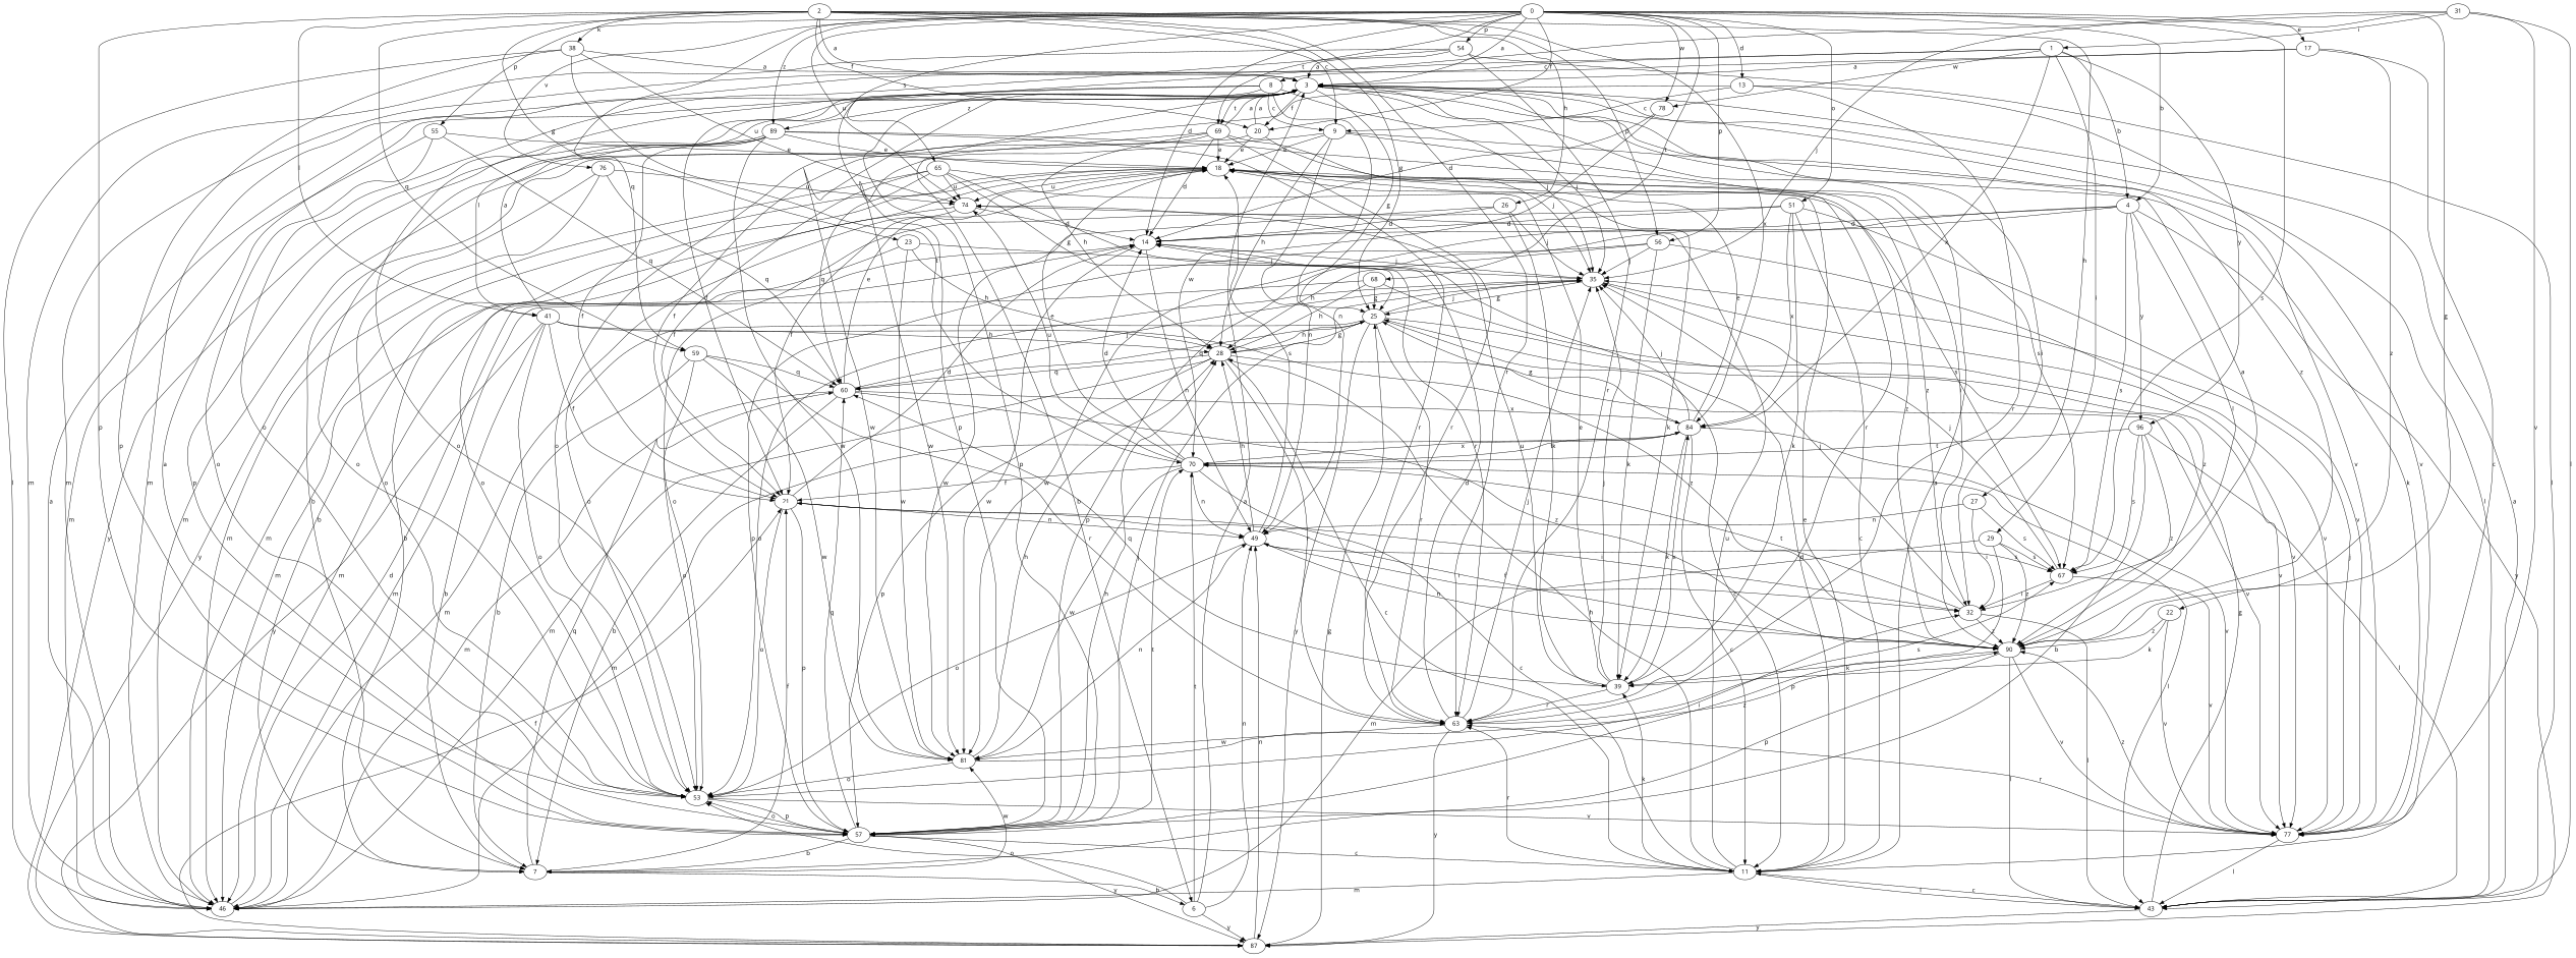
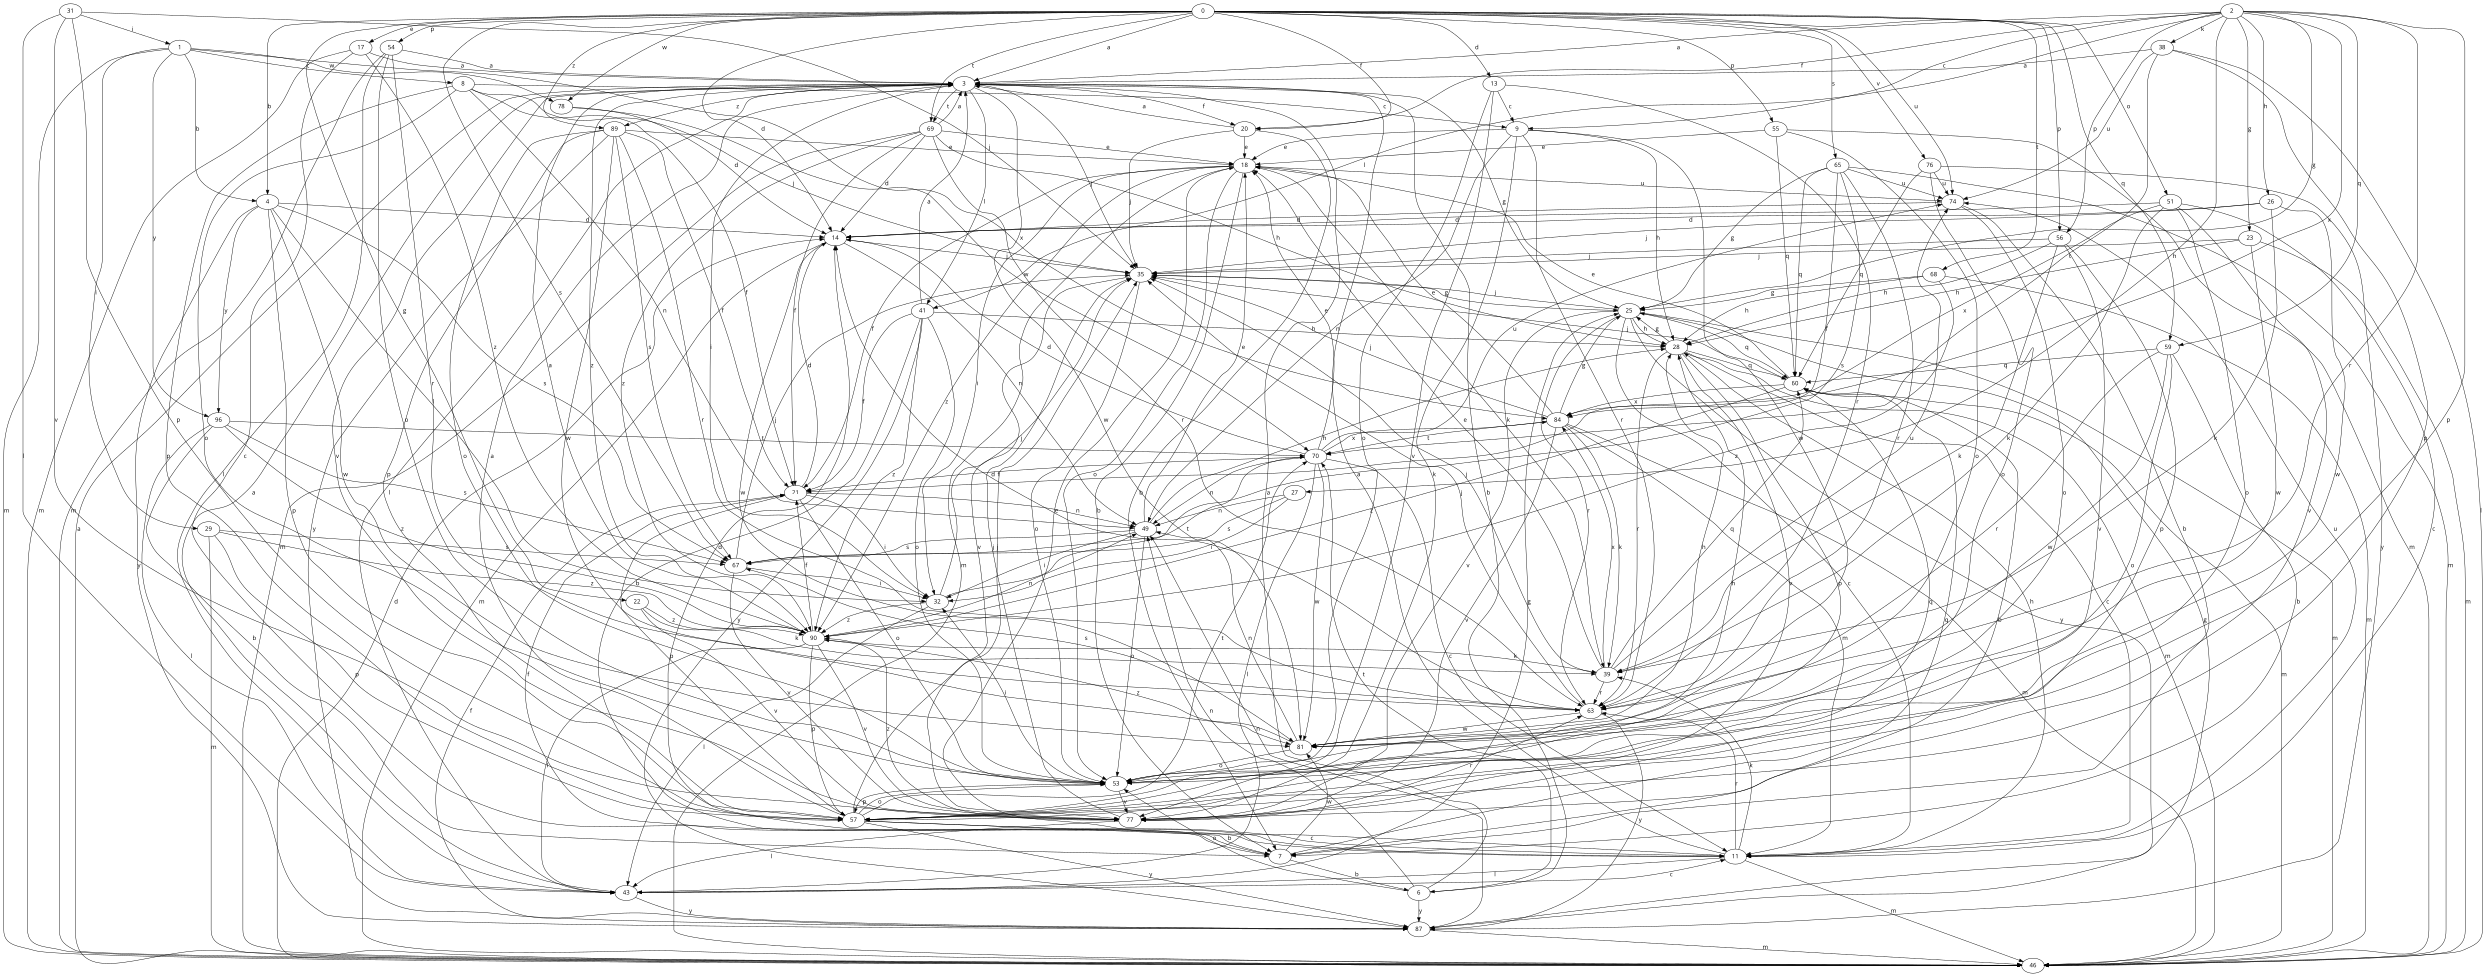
  strict digraph {
    fontname="Open Sans"
    node [fontname="Open Sans"]
    edge [fontname="Open Sans"]
    0
    3
    4
    13
    14
    17
    20
    22
    51
    54
    55
    56
    59
    65
    67
    68
    69
    74
    76
    78
    89
    25
    41
    6
    32
    35
    43
    77
    81
    90
    n31 [label=96]
    57
    87
    9
    63
    53
    46
    49
    11
    7
    18
    39
    84
    60
    28
    21
    70
    1
    8
    29
    31
    2
    23
    26
    27
    38
    0 -> 3 [label=a]
    0 -> 4 [label=b]
    0 -> 13 [label=d]
    0 -> 14 [label=d]
    0 -> 17 [label=e]
    0 -> 20 [label=f]
    0 -> 22 [label=g]
    0 -> 51 [label=o]
    0 -> 54 [label=p]
    0 -> 55 [label=p]
    0 -> 56 [label=p]
    0 -> 59 [label=q]
    0 -> 65 [label=s]
    0 -> 67 [label=s]
    0 -> 68 [label=t]
    0 -> 69 [label=t]
    0 -> 74 [label=u]
    0 -> 76 [label=v]
    0 -> 78 [label=w]
    0 -> 89 [label=z]
    3 -> 20 [label=f]
    3 -> 69 [label=t]
    3 -> 89 [label=z]
    3 -> 25 [label=g]
    3 -> 41 [label=l]
    3 -> 6 [label=b]
    3 -> 32 [label=i]
    3 -> 35 [label=j]
    3 -> 43 [label=l]
    3 -> 77 [label=v]
    3 -> 81 [label=w]
    3 -> 90 [label=z]
    4 -> 14 [label=d]
    4 -> 67 [label=s]
    4 -> 32 [label=l]
    4 -> 81 [label=w]
    4 -> n31 [label=y]
    4 -> 57 [label=p]
    4 -> 87 [label=y]
    13 -> 77 [label=v]
    13 -> 9 [label=c]
    13 -> 63 [label=r]
    13 -> 53 [label=o]
    14 -> 35 [label=j]
    14 -> 81 [label=w]
    14 -> 46 [label=m]
    14 -> 49 [label=n]
    17 -> 3 [label=a]
    17 -> 90 [label=z]
    17 -> 46 [label=m]
    17 -> 11 [label=c]
    20 -> 3 [label=a]
    20 -> 35 [label=j]
    20 -> 7 [label=b]
    20 -> 18 [label=e]
    22 -> 77 [label=v]
    22 -> 90 [label=z]
    22 -> 39 [label=k]
    51 -> 14 [label=d]
    51 -> 77 [label=v]
    51 -> 53 [label=o]
    51 -> 11 [label=c]
    51 -> 39 [label=k]
    51 -> 84 [label=x]
    54 -> 3 [label=a]
    54 -> 43 [label=l]
    54 -> 63 [label=r]
    54 -> 53 [label=o]
    54 -> 46 [label=m]
    55 -> 53 [label=o]
    55 -> 46 [label=m]
    55 -> 18 [label=e]
    55 -> 60 [label=q]
    56 -> 35 [label=j]
    56 -> 77 [label=v]
    56 -> 57 [label=p]
    56 -> 39 [label=k]
    56 -> 28 [label=h]
    59 -> 81 [label=w]
    59 -> 63 [label=r]
    59 -> 53 [label=o]
    59 -> 7 [label=b]
    59 -> 60 [label=q]
    65 -> 67 [label=s]
    65 -> 74 [label=u]
    65 -> 25 [label=g]
    65 -> 63 [label=r]
    65 -> 46 [label=m]
    65 -> 60 [label=q]
    65 -> 21 [label=f]
    67 -> 32 [label=i]
    67 -> 35 [label=j]
    67 -> 77 [label=v]
    68 -> 25 [label=g]
    68 -> 90 [label=z]
    68 -> 46 [label=m]
    68 -> 28 [label=h]
    69 -> 3 [label=a]
    69 -> 14 [label=d]
    69 -> 90 [label=z]
    69 -> 63 [label=r]
    69 -> 46 [label=m]
    69 -> 18 [label=e]
    69 -> 28 [label=h]
    69 -> 21 [label=f]
    74 -> 14 [label=d]
    74 -> 53 [label=o]
    74 -> 7 [label=b]
    76 -> 74 [label=u]
    76 -> 87 [label=y]
    76 -> 53 [label=o]
    76 -> 60 [label=q]
    78 -> 14 [label=d]
    78 -> 70 [label=w]
    89 -> 67 [label=s]
    89 -> 81 [label=w]
    89 -> 57 [label=p]
    89 -> 87 [label=y]
    89 -> 63 [label=r]
    89 -> 53 [label=o]
    89 -> 18 [label=e]
    89 -> 21 [label=f]
    25 -> 35 [label=j]
    25 -> 77 [label=v]
    25 -> 87 [label=y]
    25 -> 63 [label=r]
    25 -> 46 [label=m]
    25 -> 11 [label=c]
    25 -> 60 [label=q]
    25 -> 28 [label=h]
    41 -> 3 [label=a]
    41 -> 90 [label=z]
    41 -> 87 [label=y]
    41 -> 53 [label=o]
    41 -> 7 [label=b]
    41 -> 28 [label=h]
    41 -> 21 [label=f]
    6 -> 3 [label=a]
    6 -> 87 [label=y]
    6 -> 53 [label=o]
    6 -> 49 [label=n]
    6 -> 70 [label=t]
    32 -> 35 [label=j]
    32 -> 43 [label=l]
    32 -> 90 [label=z]
    32 -> 70 [label=t]
    35 -> 25 [label=g]
    35 -> 77 [label=v]
    35 -> 53 [label=o]
    43 -> 3 [label=a]
    43 -> 25 [label=g]
    43 -> 87 [label=y]
    43 -> 11 [label=c]
    77 -> 35 [label=j]
    77 -> 43 [label=l]
    77 -> 90 [label=z]
    77 -> 63 [label=r]
    81 -> 90 [label=z]
    81 -> 53 [label=o]
    81 -> 49 [label=n]
    81 -> 28 [label=h]
    90 -> 3 [label=a]
    90 -> 43 [label=l]
    90 -> 77 [label=v]
    90 -> 57 [label=p]
    90 -> 49 [label=n]
    90 -> 39 [label=k]
    90 -> 21 [label=f]
    n31 -> 67 [label=s]
    n31 -> 43 [label=l]
    n31 -> 90 [label=z]
    n31 -> 7 [label=b]
    n31 -> 70 [label=t]
    57 -> 3 [label=a]
    57 -> 35 [label=j]
    57 -> 87 [label=y]
    57 -> 53 [label=o]
    57 -> 11 [label=c]
    57 -> 7 [label=b]
    57 -> 60 [label=q]
    57 -> 28 [label=h]
    57 -> 70 [label=t]
    87 -> 25 [label=g]
+   87 -> 46 [label=m]
    87 -> 49 [label=n]
    87 -> 21 [label=f]
    9 -> 77 [label=k]
    9 -> 81 [label=w]
    9 -> 63 [label=r]
    9 -> 49 [label=n]
    9 -> 18 [label=e]
    9 -> 28 [label=h]
    63 -> 14 [label=d]
    63 -> 67 [label=s]
    63 -> 35 [label=j]
    63 -> 81 [label=w]
    63 -> 87 [label=y]
    53 -> 32 [label=i]
    53 -> 77 [label=v]
    53 -> 57 [label=p]
    46 -> 3 [label=a]
    46 -> 14 [label=d]
    49 -> 67 [label=s]
    49 -> 32 [label=i]
    49 -> 53 [label=o]
-   49 -> 18 [label=s]
+   49 -> 18 [label=e]
    49 -> 28 [label=h]
    11 -> 3 [label=a]
    11 -> 14 [label=d]
    11 -> 74 [label=u]
    11 -> 43 [label=l]
    11 -> 63 [label=r]
    11 -> 46 [label=m]
    11 -> 18 [label=e]
    11 -> 39 [label=k]
    11 -> 28 [label=h]
    7 -> 6 [label=b]
    7 -> 81 [label=w]
    7 -> 60 [label=q]
    7 -> 21 [label=f]
    18 -> 74 [label=u]
    18 -> 32 [label=i]
    18 -> 90 [label=z]
    18 -> 53 [label=o]
    18 -> 46 [label=m]
    18 -> 7 [label=b]
    18 -> 39 [label=k]
    18 -> 21 [label=f]
    39 -> 74 [label=u]
    39 -> 35 [label=j]
    39 -> 63 [label=r]
    39 -> 18 [label=e]
    39 -> 84 [label=x]
    39 -> 60 [label=q]
    84 -> 25 [label=g]
    84 -> 35 [label=j]
    84 -> 77 [label=v]
    84 -> 46 [label=m]
-   84 -> 11 [label=c]
+   84 -> 11 [label=m]
    84 -> 18 [label=e]
    84 -> 39 [label=k]
    84 -> 70 [label=t]
    60 -> 35 [label=j]
    60 -> 90 [label=z]
    60 -> 46 [label=m]
    60 -> 7 [label=b]
    60 -> 18 [label=e]
    60 -> 84 [label=x]
    28 -> 25 [label=g]
    28 -> 77 [label=v]
    28 -> 57 [label=p]
    28 -> 63 [label=r]
    28 -> 46 [label=m]
    28 -> 11 [label=c]
    28 -> 60 [label=q]
    21 -> 14 [label=d]
    21 -> 32 [label=i]
    21 -> 57 [label=p]
    21 -> 53 [label=o]
    21 -> 49 [label=n]
    70 -> 14 [label=d]
    70 -> 74 [label=u]
    70 -> 43 [label=l]
    70 -> 81 [label=w]
    70 -> 49 [label=n]
    70 -> 11 [label=c]
    70 -> 18 [label=e]
    70 -> 84 [label=x]
    70 -> 21 [label=f]
    1 -> 4 [label=b]
    1 -> 78 [label=w]
    1 -> n31 [label=y]
    1 -> 46 [label=m]
    1 -> 84 [label=x]
    1 -> 8 [label=c]
    1 -> 29 [label=i]
    8 -> 35 [label=j]
    8 -> 57 [label=p]
    8 -> 9 [label=c]
    8 -> 53 [label=o]
    8 -> 49 [label=n]
    8 -> 21 [label=f]
    29 -> 67 [label=s]
    29 -> 90 [label=z]
    29 -> 57 [label=p]
    29 -> 46 [label=m]
    31 -> 35 [label=j]
    31 -> 43 [label=l]
    31 -> 77 [label=v]
    31 -> 57 [label=p]
    31 -> 1 [label=i]
    2 -> 3 [label=a]
    2 -> 20 [label=f]
    2 -> 56 [label=p]
    2 -> 59 [label=q]
    2 -> 25 [label=g]
    2 -> 41 [label=l]
    2 -> 57 [label=p]
    2 -> 9 [label=c]
    2 -> 63 [label=r]
    2 -> 84 [label=x]
    2 -> 23 [label=g]
    2 -> 26 [label=h]
    2 -> 27 [label=h]
    2 -> 38 [label=k]
    23 -> 35 [label=j]
    23 -> 81 [label=w]
    23 -> 46 [label=m]
    23 -> 28 [label=h]
    26 -> 14 [label=d]
    26 -> 35 [label=j]
    26 -> 81 [label=w]
    26 -> 39 [label=k]
    27 -> 67 [label=s]
    27 -> 32 [label=i]
    27 -> 49 [label=n]
    38 -> 3 [label=a]
    38 -> 74 [label=u]
    38 -> 57 [label=p]
    38 -> 46 [label=l]
    38 -> 70 [label=t]
  }
